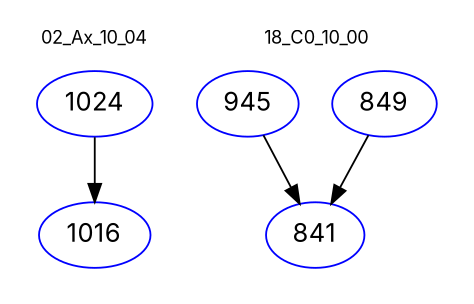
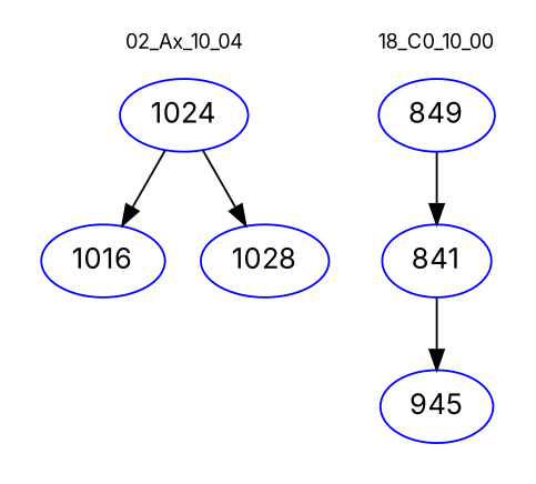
  digraph {
    fontname=Inter
    node [color=blue fontname=Inter]
    edge [color=black fontname=Inter]
    n1 [label=1024]
    n2 [label=1016]
+   n3 [label=1028]
    n4 [label=841]
    n5 [label=849]
    n6 [label=945]
    subgraph cluster_1 {
      color=white
      fontsize=10
      label="02_Ax_10_04"
      n1
      n2
+     n3
    }
    subgraph cluster_2 {
      color=white
      fontsize=10
      label="18_C0_10_00"
      n4
      n5
      n6
    }
    n1 -> n2
-   n6 -> n4
+   n1 -> n3
+   n4 -> n6
    n5 -> n4
  }
